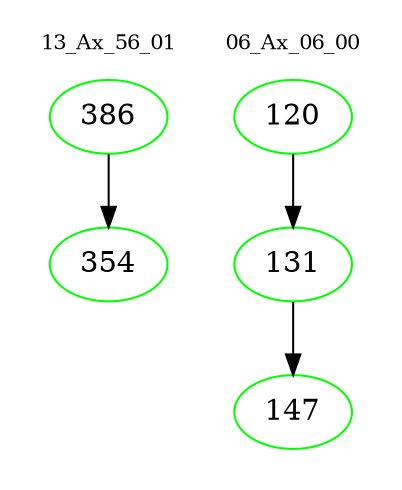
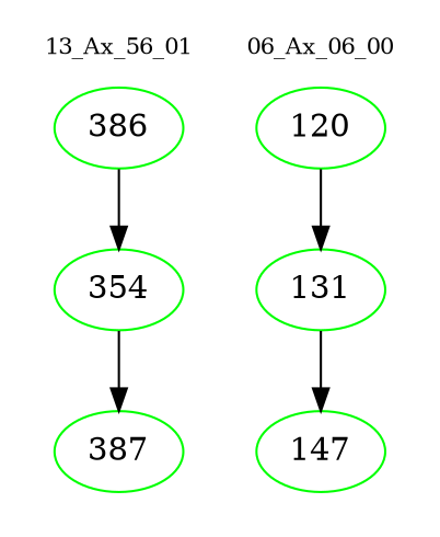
  digraph {
    node [color=green]
    edge [color=black]
    n1 [label=386]
    n2 [label=354]
+   n3 [label=387]
    n4 [label=120]
    n5 [label=131]
    n6 [label=147]
    subgraph cluster_1 {
      color=white
      fontsize=10
      label="13_Ax_56_01"
      n1
      n2
+     n3
    }
    subgraph cluster_2 {
      color=white
      fontsize=10
      label="06_Ax_06_00"
      n4
      n5
      n6
    }
    n1 -> n2
+   n2 -> n3
    n4 -> n5
    n5 -> n6
  }
